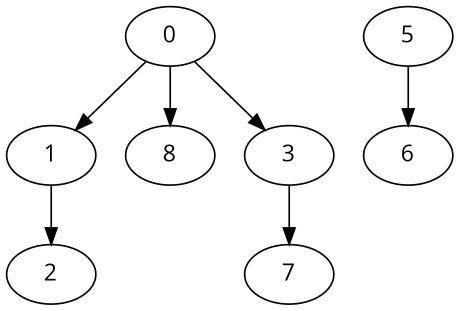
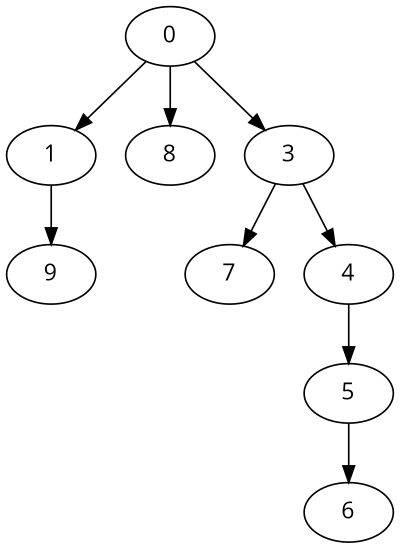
  digraph {
    fontname="Open Sans"
    node [fontname="Open Sans"]
    edge [fontname="Open Sans"]
    0
    1
    8
    3
-   2
+   2 [label=9]
    7
+   4
    5
    6
    0 -> 1
    0 -> 8
    0 -> 3
    1 -> 2
    3 -> 7
+   3 -> 4
+   4 -> 5
    5 -> 6
  }
